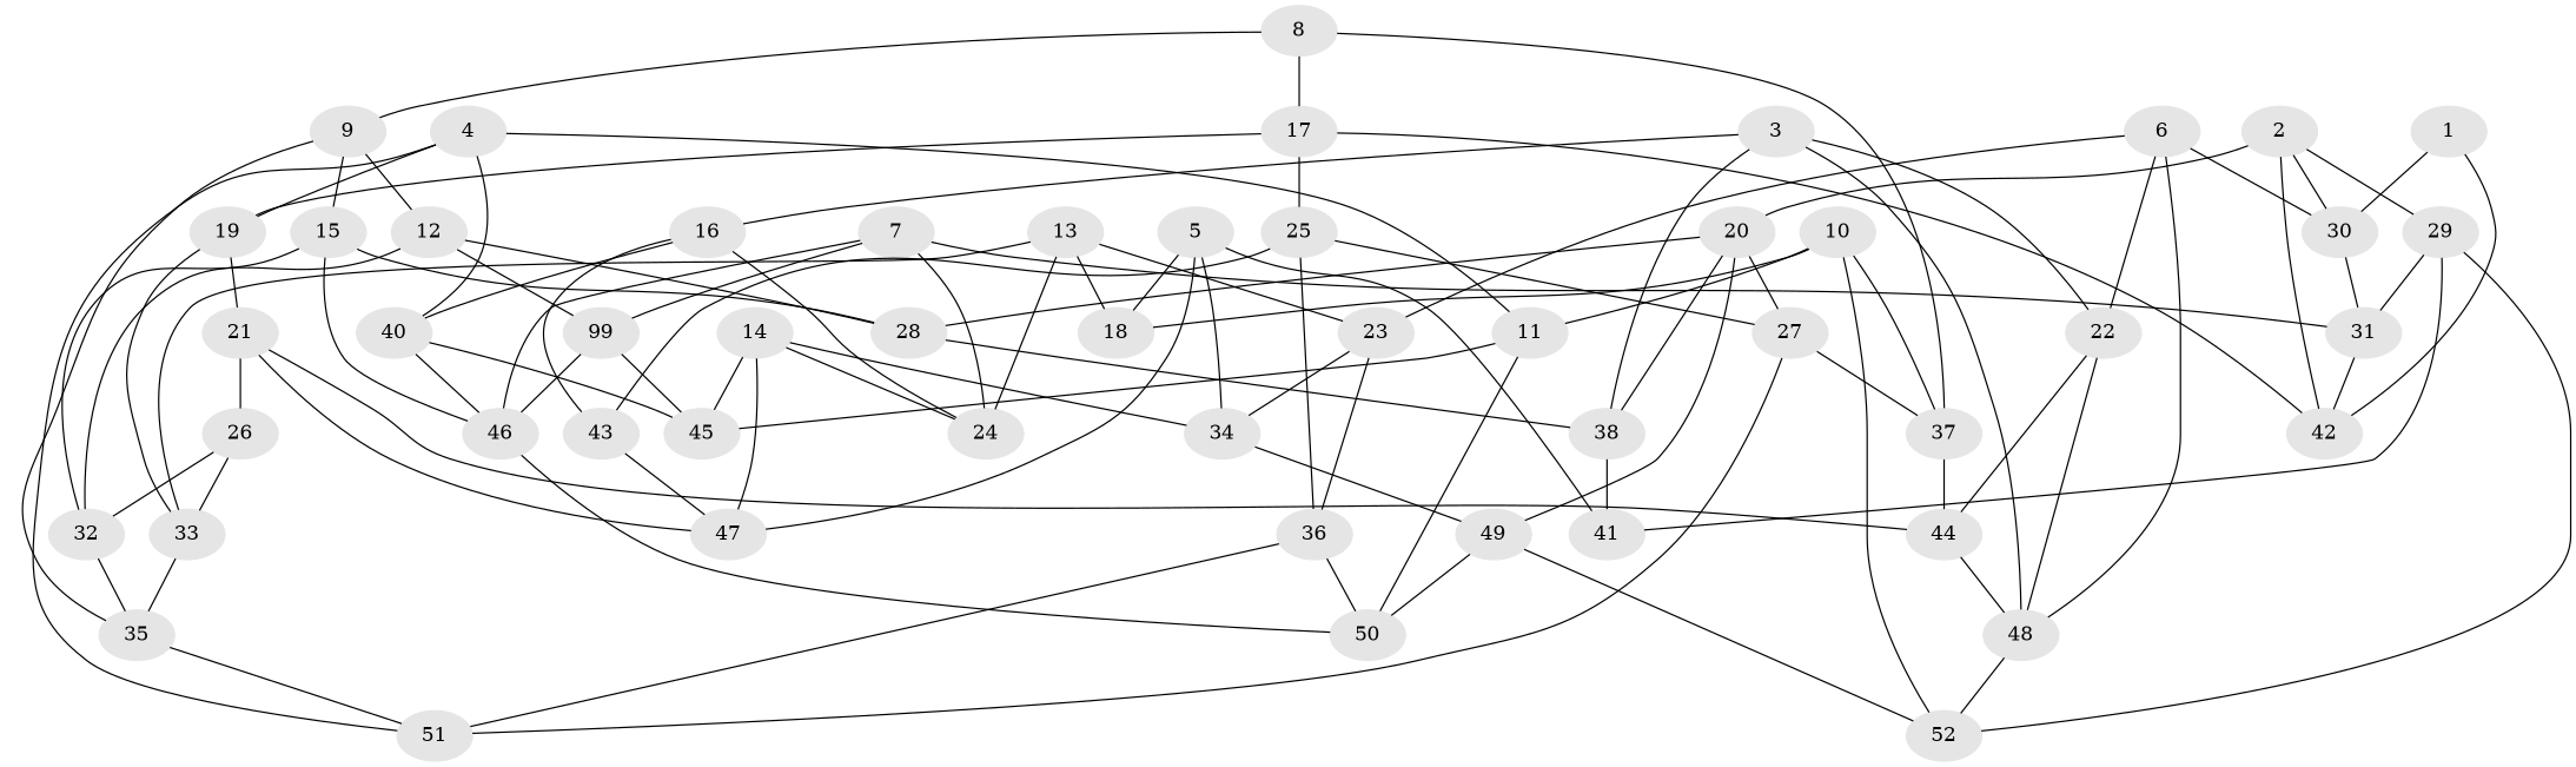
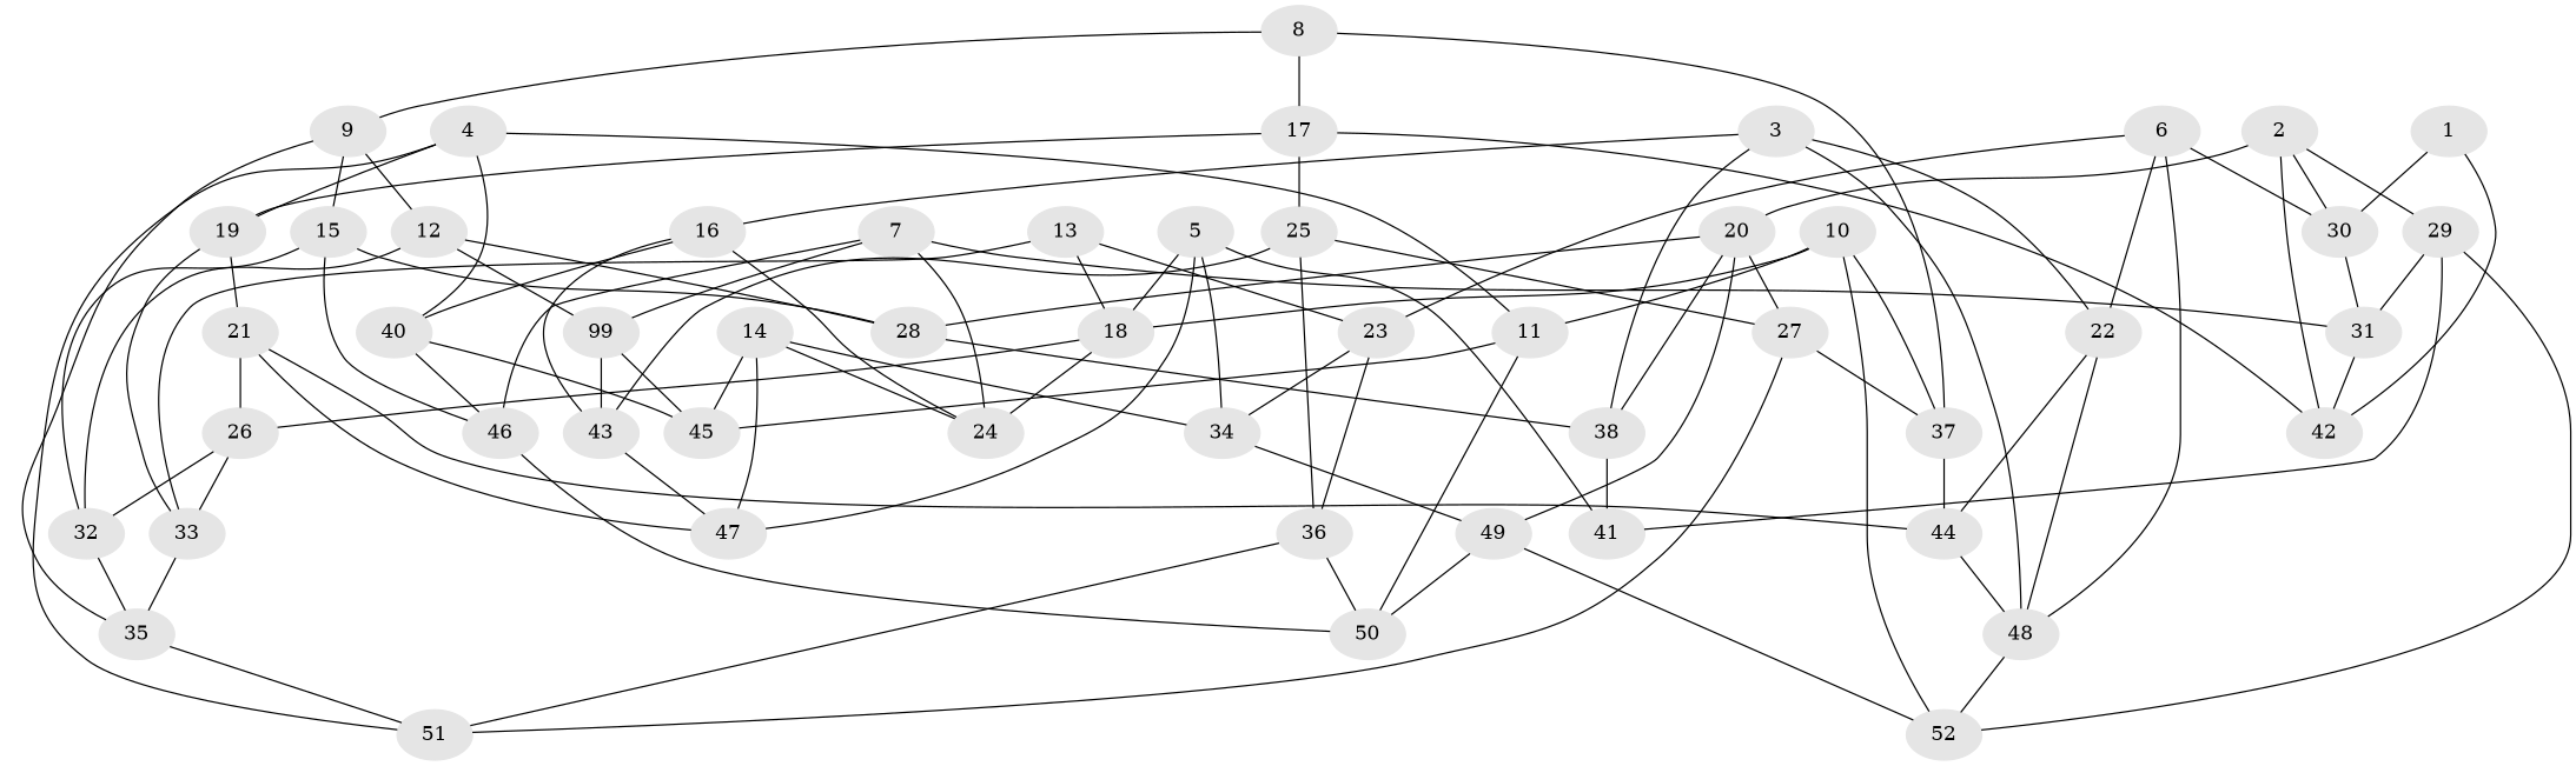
  graph {
    node [color=gray90 style=filled]
    1
    30
    42
    8
    9
    17
    37
    27
    51
    31
    2
    20
    29
    38
    28
    49
    41
    52
    3
    16
    22
    48
    40
    24
    43
    44
    4
    11
    19
    45
    50
    33
    21
    46
    5
    18
    34
    47
    26
    6
    23
    36
    7
    n44 [label=99]
    12
    15
    35
    25
    32
    10
    13
    14
    1 -- 30
    1 -- 42
    30 -- 31
    8 -- 9
    8 -- 17
    8 -- 37
    9 -- 12
    9 -- 15
    9 -- 35
    17 -- 42
    17 -- 19
    17 -- 25
    37 -- 44
    27 -- 37
    27 -- 51
    31 -- 42
    2 -- 30
    2 -- 42
    2 -- 20
    2 -- 29
    20 -- 27
    20 -- 38
    20 -- 28
    20 -- 49
    29 -- 31
    29 -- 41
    29 -- 52
    38 -- 41
    28 -- 38
    49 -- 52
    49 -- 50
    3 -- 38
    3 -- 16
    3 -- 22
    3 -- 48
    16 -- 40
    16 -- 24
    16 -- 43
    22 -- 48
    22 -- 44
    48 -- 52
    40 -- 45
    40 -- 46
    43 -- 47
    44 -- 48
    4 -- 51
    4 -- 40
    4 -- 11
    4 -- 19
    11 -- 45
    11 -- 50
    19 -- 33
    19 -- 21
    33 -- 35
    21 -- 44
    21 -- 47
    21 -- 26
    46 -- 50
    5 -- 41
    5 -- 18
    5 -- 34
    5 -- 47
+   18 -- 26
    34 -- 49
    26 -- 33
    26 -- 32
    6 -- 30
    6 -- 22
    6 -- 48
    6 -- 23
    23 -- 34
    23 -- 36
    36 -- 51
    36 -- 50
    7 -- 31
    7 -- 24
    7 -- 46
    7 -- n44
-   n44 -- 46
+   n44 -- 43
    n44 -- 45
    12 -- 28
    12 -- n44
    12 -- 32
    15 -- 28
    15 -- 46
    15 -- 32
    35 -- 51
    25 -- 27
    25 -- 43
    25 -- 36
    32 -- 35
    10 -- 37
    10 -- 52
    10 -- 11
    10 -- 18
-   13 -- 24
+   18 -- 24
    13 -- 33
    13 -- 18
    13 -- 23
    14 -- 24
    14 -- 45
    14 -- 34
    14 -- 47
  }
